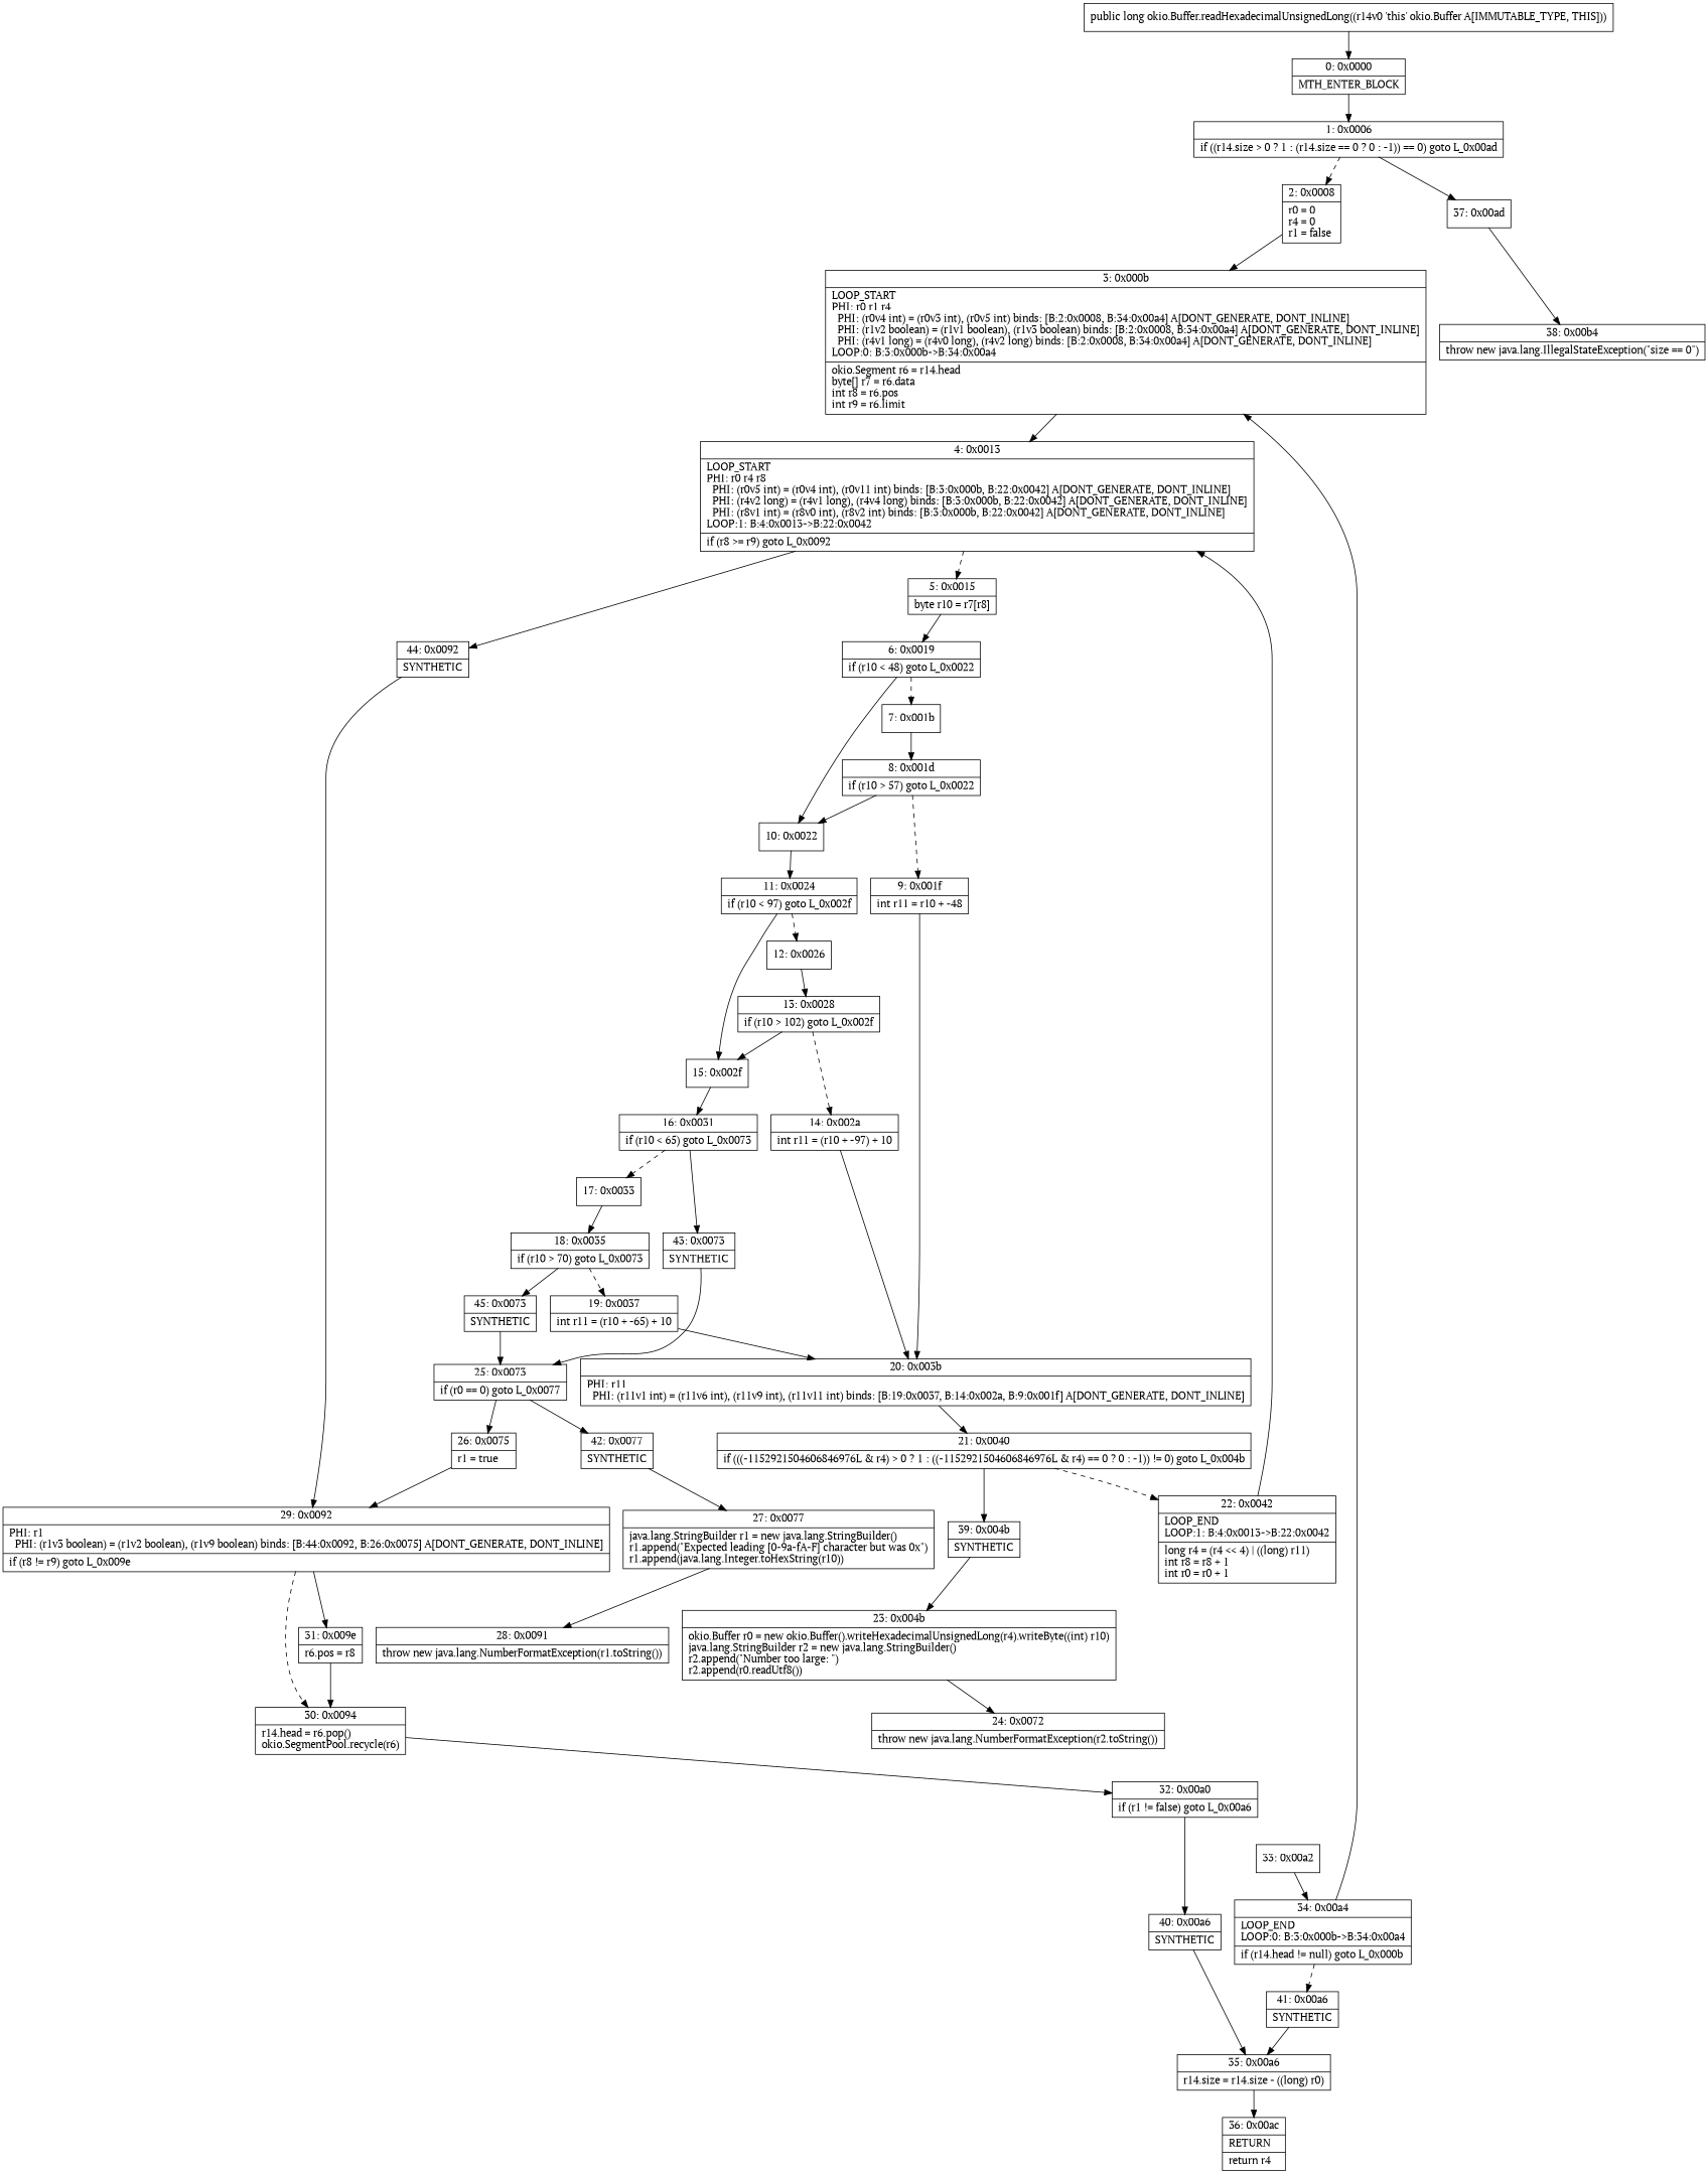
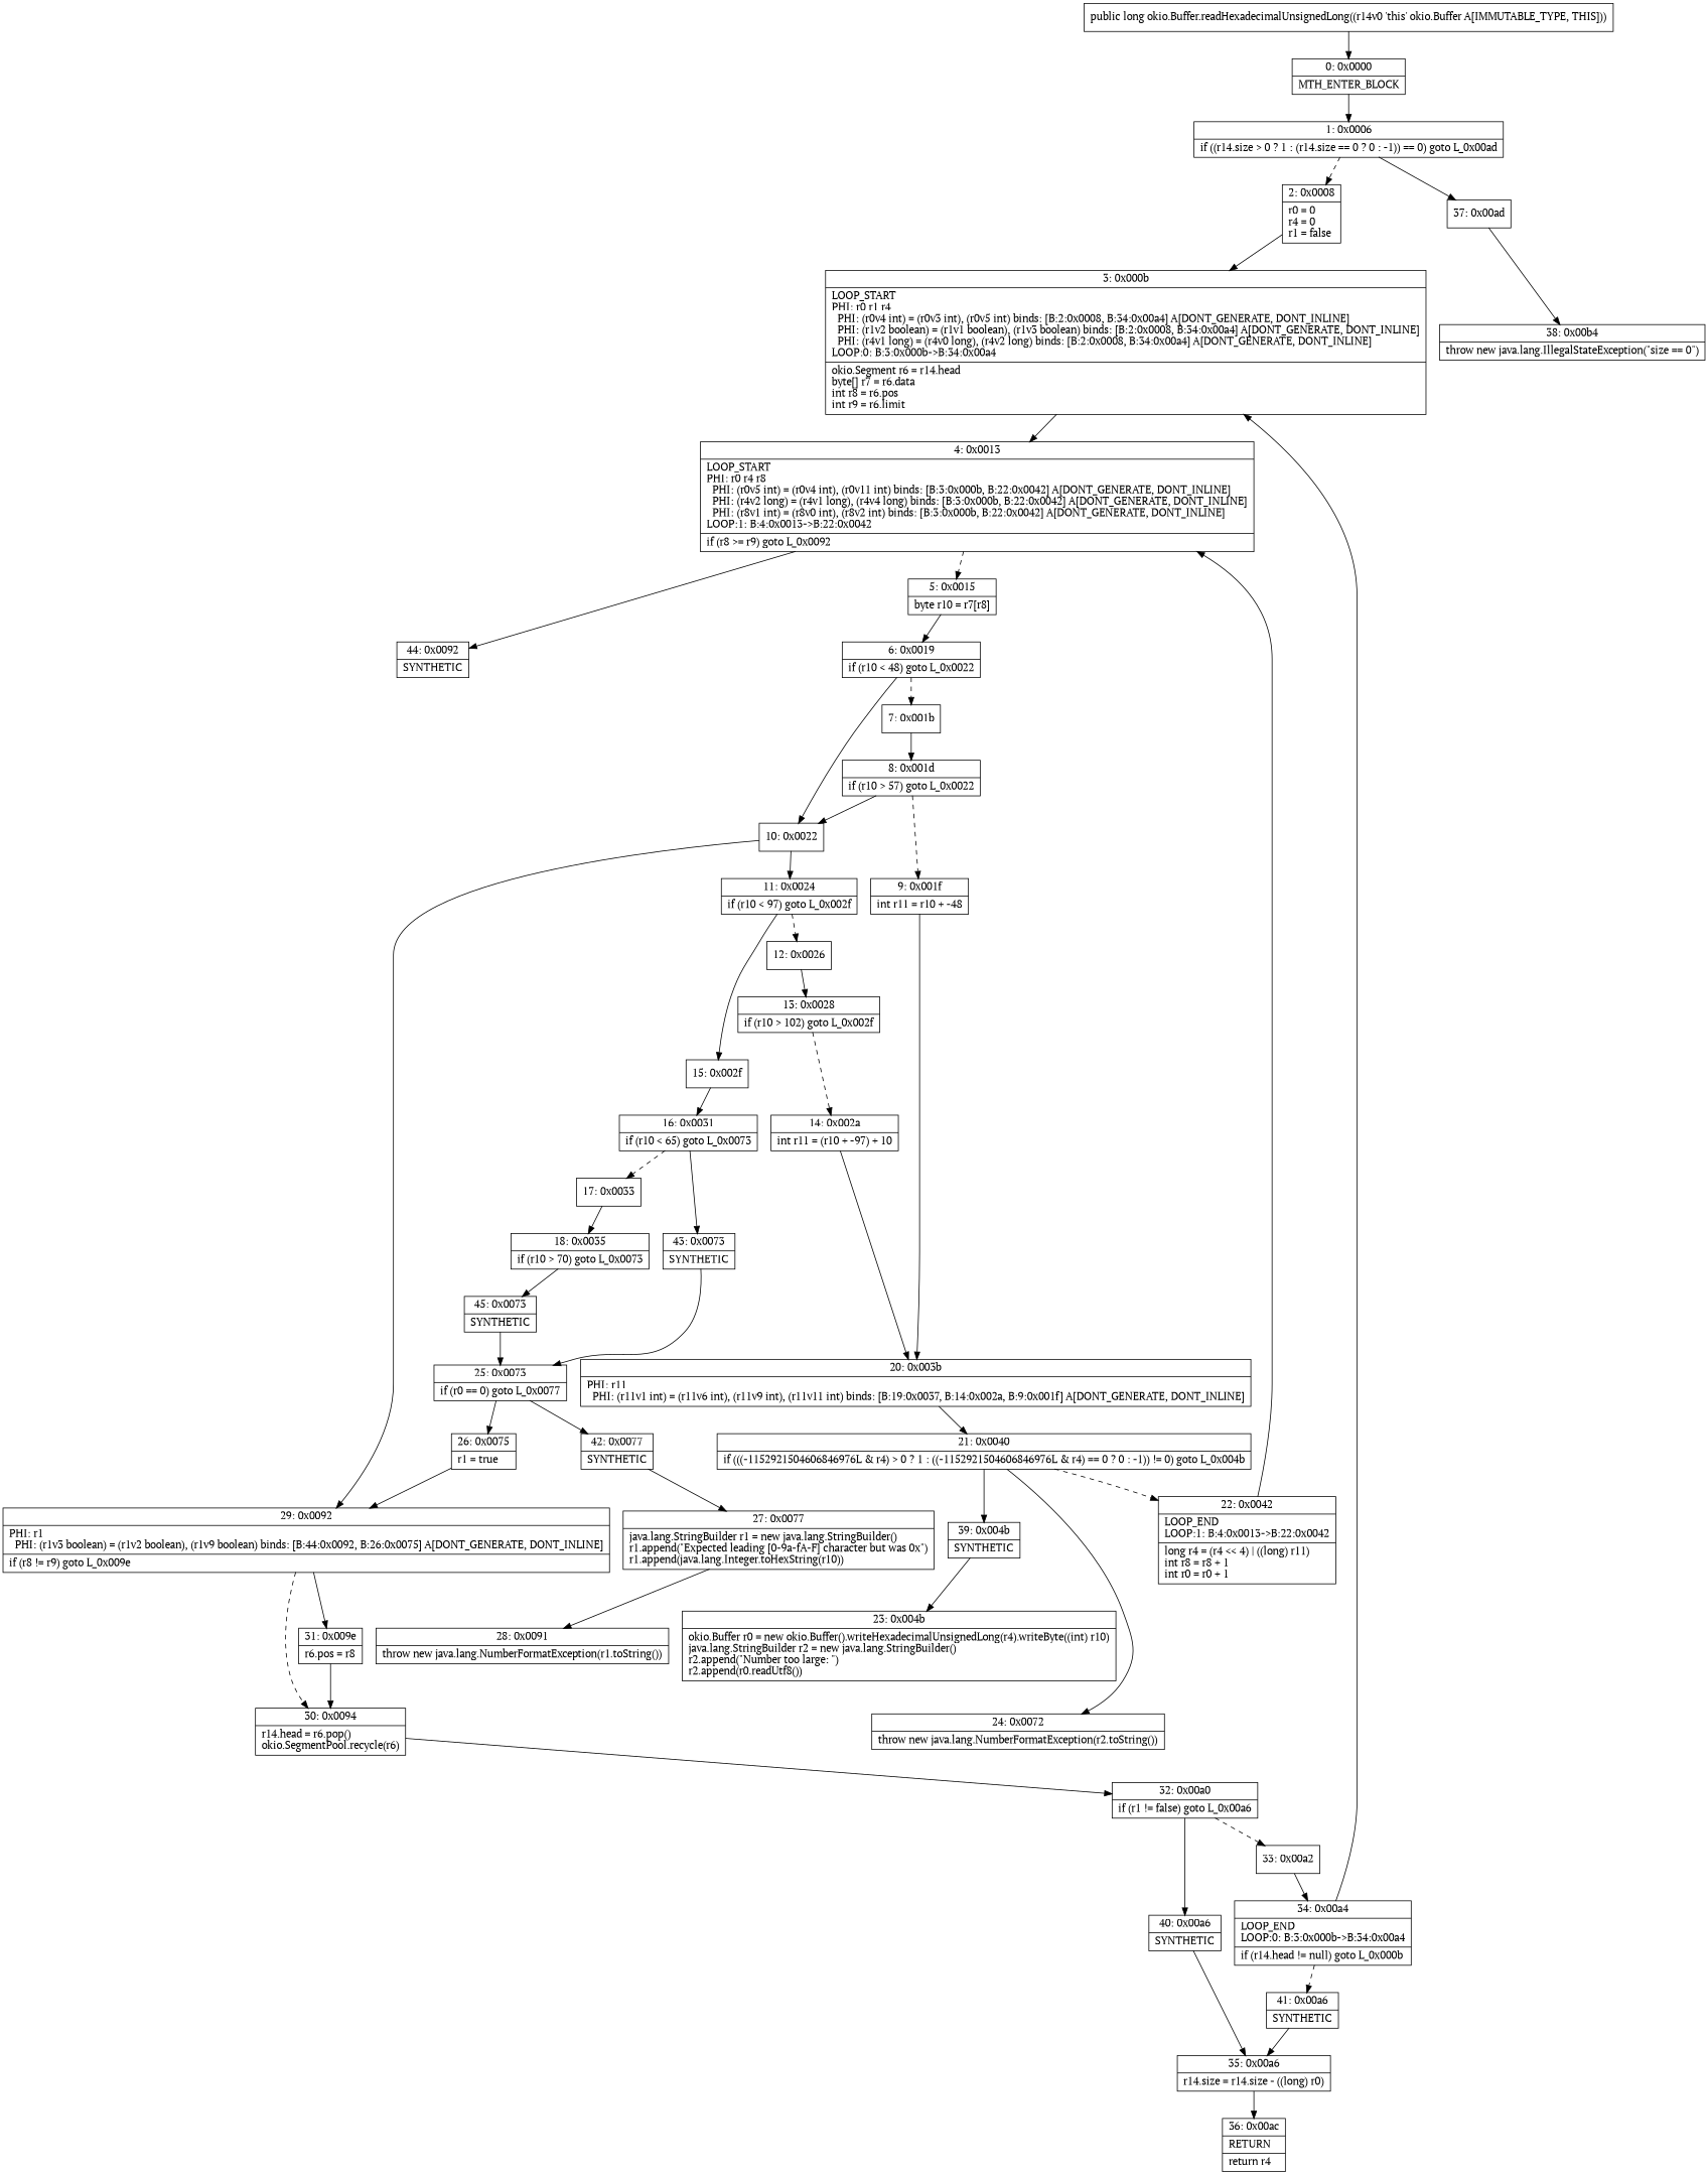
  digraph {
    fontname="PT Serif"
    node [fontname="PT Serif" shape=record]
    edge [fontname="PT Serif"]
    n1 [label="{0\:\ 0x0000|MTH_ENTER_BLOCK\l}"]
    n2 [label="{1\:\ 0x0006|if ((r14.size \> 0 ? 1 : (r14.size == 0 ? 0 : \-1)) == 0) goto L_0x00ad\l}"]
    n3 [label="{2\:\ 0x0008|r0 = 0\lr4 = 0\lr1 = false\l}"]
    n4 [label="{37\:\ 0x00ad}"]
    n5 [label="{3\:\ 0x000b|LOOP_START\lPHI: r0 r1 r4 \l  PHI: (r0v4 int) = (r0v3 int), (r0v5 int) binds: [B:2:0x0008, B:34:0x00a4] A[DONT_GENERATE, DONT_INLINE]\l  PHI: (r1v2 boolean) = (r1v1 boolean), (r1v3 boolean) binds: [B:2:0x0008, B:34:0x00a4] A[DONT_GENERATE, DONT_INLINE]\l  PHI: (r4v1 long) = (r4v0 long), (r4v2 long) binds: [B:2:0x0008, B:34:0x00a4] A[DONT_GENERATE, DONT_INLINE]\lLOOP:0: B:3:0x000b\-\>B:34:0x00a4\l|okio.Segment r6 = r14.head\lbyte[] r7 = r6.data\lint r8 = r6.pos\lint r9 = r6.limit\l}"]
    n6 [label="{38\:\ 0x00b4|throw new java.lang.IllegalStateException(\"size == 0\")\l}"]
    n7 [label="{4\:\ 0x0013|LOOP_START\lPHI: r0 r4 r8 \l  PHI: (r0v5 int) = (r0v4 int), (r0v11 int) binds: [B:3:0x000b, B:22:0x0042] A[DONT_GENERATE, DONT_INLINE]\l  PHI: (r4v2 long) = (r4v1 long), (r4v4 long) binds: [B:3:0x000b, B:22:0x0042] A[DONT_GENERATE, DONT_INLINE]\l  PHI: (r8v1 int) = (r8v0 int), (r8v2 int) binds: [B:3:0x000b, B:22:0x0042] A[DONT_GENERATE, DONT_INLINE]\lLOOP:1: B:4:0x0013\-\>B:22:0x0042\l|if (r8 \>= r9) goto L_0x0092\l}"]
    n8 [label="{5\:\ 0x0015|byte r10 = r7[r8]\l}"]
    n9 [label="{44\:\ 0x0092|SYNTHETIC\l}"]
    n10 [label="{6\:\ 0x0019|if (r10 \< 48) goto L_0x0022\l}"]
    n11 [label="{29\:\ 0x0092|PHI: r1 \l  PHI: (r1v3 boolean) = (r1v2 boolean), (r1v9 boolean) binds: [B:44:0x0092, B:26:0x0075] A[DONT_GENERATE, DONT_INLINE]\l|if (r8 != r9) goto L_0x009e\l}"]
    n12 [label="{7\:\ 0x001b}"]
    n13 [label="{10\:\ 0x0022}"]
    n14 [label="{8\:\ 0x001d|if (r10 \> 57) goto L_0x0022\l}"]
    n15 [label="{11\:\ 0x0024|if (r10 \< 97) goto L_0x002f\l}"]
    n16 [label="{9\:\ 0x001f|int r11 = r10 + \-48\l}"]
    n17 [label="{20\:\ 0x003b|PHI: r11 \l  PHI: (r11v1 int) = (r11v6 int), (r11v9 int), (r11v11 int) binds: [B:19:0x0037, B:14:0x002a, B:9:0x001f] A[DONT_GENERATE, DONT_INLINE]\l}"]
    n18 [label="{21\:\ 0x0040|if (((\-1152921504606846976L & r4) \> 0 ? 1 : ((\-1152921504606846976L & r4) == 0 ? 0 : \-1)) != 0) goto L_0x004b\l}"]
    n19 [label="{12\:\ 0x0026}"]
    n20 [label="{15\:\ 0x002f}"]
    n21 [label="{13\:\ 0x0028|if (r10 \> 102) goto L_0x002f\l}"]
    n22 [label="{16\:\ 0x0031|if (r10 \< 65) goto L_0x0073\l}"]
    n23 [label="{14\:\ 0x002a|int r11 = (r10 + \-97) + 10\l}"]
    n24 [label="{17\:\ 0x0033}"]
    n25 [label="{43\:\ 0x0073|SYNTHETIC\l}"]
    n26 [label="{18\:\ 0x0035|if (r10 \> 70) goto L_0x0073\l}"]
    n27 [label="{25\:\ 0x0073|if (r0 == 0) goto L_0x0077\l}"]
-   n28 [label="{19\:\ 0x0037|int r11 = (r10 + \-65) + 10\l}"]
    n29 [label="{45\:\ 0x0073|SYNTHETIC\l}"]
    n30 [label="{22\:\ 0x0042|LOOP_END\lLOOP:1: B:4:0x0013\-\>B:22:0x0042\l|long r4 = (r4 \<\< 4) \| ((long) r11)\lint r8 = r8 + 1\lint r0 = r0 + 1\l}"]
    n31 [label="{39\:\ 0x004b|SYNTHETIC\l}"]
    n32 [label="{23\:\ 0x004b|okio.Buffer r0 = new okio.Buffer().writeHexadecimalUnsignedLong(r4).writeByte((int) r10)\ljava.lang.StringBuilder r2 = new java.lang.StringBuilder()\lr2.append(\"Number too large: \")\lr2.append(r0.readUtf8())\l}"]
    n33 [label="{24\:\ 0x0072|throw new java.lang.NumberFormatException(r2.toString())\l}"]
    n34 [label="{26\:\ 0x0075|r1 = true\l}"]
    n35 [label="{42\:\ 0x0077|SYNTHETIC\l}"]
    n36 [label="{27\:\ 0x0077|java.lang.StringBuilder r1 = new java.lang.StringBuilder()\lr1.append(\"Expected leading [0\-9a\-fA\-F] character but was 0x\")\lr1.append(java.lang.Integer.toHexString(r10))\l}"]
    n37 [label="{30\:\ 0x0094|r14.head = r6.pop()\lokio.SegmentPool.recycle(r6)\l}"]
    n38 [label="{31\:\ 0x009e|r6.pos = r8\l}"]
    n39 [label="{28\:\ 0x0091|throw new java.lang.NumberFormatException(r1.toString())\l}"]
    n40 [label="{32\:\ 0x00a0|if (r1 != false) goto L_0x00a6\l}"]
    n41 [label="{33\:\ 0x00a2}"]
    n42 [label="{40\:\ 0x00a6|SYNTHETIC\l}"]
    n43 [label="{34\:\ 0x00a4|LOOP_END\lLOOP:0: B:3:0x000b\-\>B:34:0x00a4\l|if (r14.head != null) goto L_0x000b\l}"]
    n44 [label="{35\:\ 0x00a6|r14.size = r14.size \- ((long) r0)\l}"]
    n45 [label="{41\:\ 0x00a6|SYNTHETIC\l}"]
    n46 [label="{36\:\ 0x00ac|RETURN\l|return r4\l}"]
    n47 [label="{public long okio.Buffer.readHexadecimalUnsignedLong((r14v0 'this' okio.Buffer A[IMMUTABLE_TYPE, THIS])) }"]
    n1 -> n2
    n2 -> n3 [style=dashed]
    n2 -> n4
    n3 -> n5
    n4 -> n6
    n5 -> n7
    n7 -> n8 [style=dashed]
    n7 -> n9
    n8 -> n10
-   n9 -> n11
+   n13 -> n11
    n10 -> n12 [style=dashed]
    n10 -> n13
    n11 -> n37 [style=dashed]
    n11 -> n38
    n12 -> n14
    n13 -> n15
    n14 -> n13
    n14 -> n16 [style=dashed]
    n15 -> n19 [style=dashed]
    n15 -> n20
    n16 -> n17
    n17 -> n18
    n18 -> n30 [style=dashed]
    n18 -> n31
    n19 -> n21
    n20 -> n22
-   n21 -> n20
    n21 -> n23 [style=dashed]
    n22 -> n24 [style=dashed]
    n22 -> n25
    n23 -> n17
    n24 -> n26
    n25 -> n27
-   n26 -> n28 [style=dashed]
    n26 -> n29
    n27 -> n34 [style=solid]
    n27 -> n35
-   n28 -> n17
    n29 -> n27
    n30 -> n7
    n31 -> n32
-   n32 -> n33
+   n18 -> n33
    n34 -> n11
    n35 -> n36
    n36 -> n39
    n37 -> n40
    n38 -> n37
+   n40 -> n41 [style=dashed]
    n40 -> n42
    n41 -> n43
    n42 -> n44
    n43 -> n5
    n43 -> n45 [style=dashed]
    n44 -> n46
    n45 -> n44
    n47 -> n1
  }
